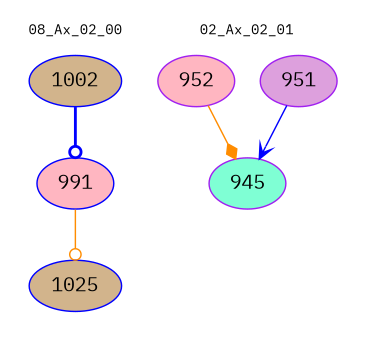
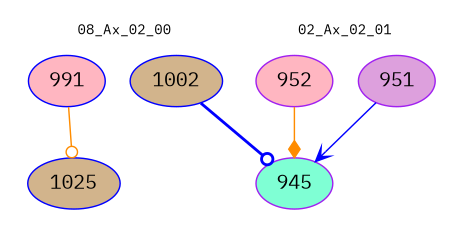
  digraph {
    fontname="IBM Plex Mono"
    node [color=blue fillcolor=tan fontname="IBM Plex Mono" style=filled]
    edge [arrowhead=odot color=blue fontname="IBM Plex Mono" style=solid]
    n1 [label=1002]
    n2 [fillcolor=lightpink label=991]
    n3 [label=1025]
    n4 [color=purple fillcolor=plum label=951]
    n5 [color=purple fillcolor=aquamarine label=945]
    n6 [color=purple fillcolor=lightpink label=952]
    subgraph cluster_1 {
      color=white
      fontsize=10
      label="08_Ax_02_00"
      n1
      n2
      n3
    }
    subgraph cluster_2 {
      color=white
      fontsize=10
      label="02_Ax_02_01"
      n4
      n5
      n6
    }
-   n1 -> n2 [style=bold]
+   n1 -> n5 [style=bold]
    n2 -> n3 [color=darkorange]
    n4 -> n5 [arrowhead=vee]
    n6 -> n5 [arrowhead=diamond color=darkorange]
  }
